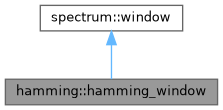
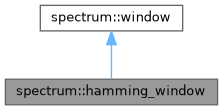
  digraph {
    node [color=gray40 fontname=Helvetica fontsize=10 shape=box style=filled]
-   n1 [fillcolor=grey60 fontcolor=black height=0.2 label="hamming::hamming_window" width=0.4]
+   n1 [fillcolor=grey60 fontcolor=black height=0.2 label="spectrum::hamming_window" width=0.4]
    n2 [fillcolor=white height=0.2 label="spectrum::window" width=0.4]
    n2 -> n1 [color=steelblue1 dir=back fontname=Helvetica fontsize=10 labelfontname=Helvetica labelfontsize=10 style=solid]
  }
